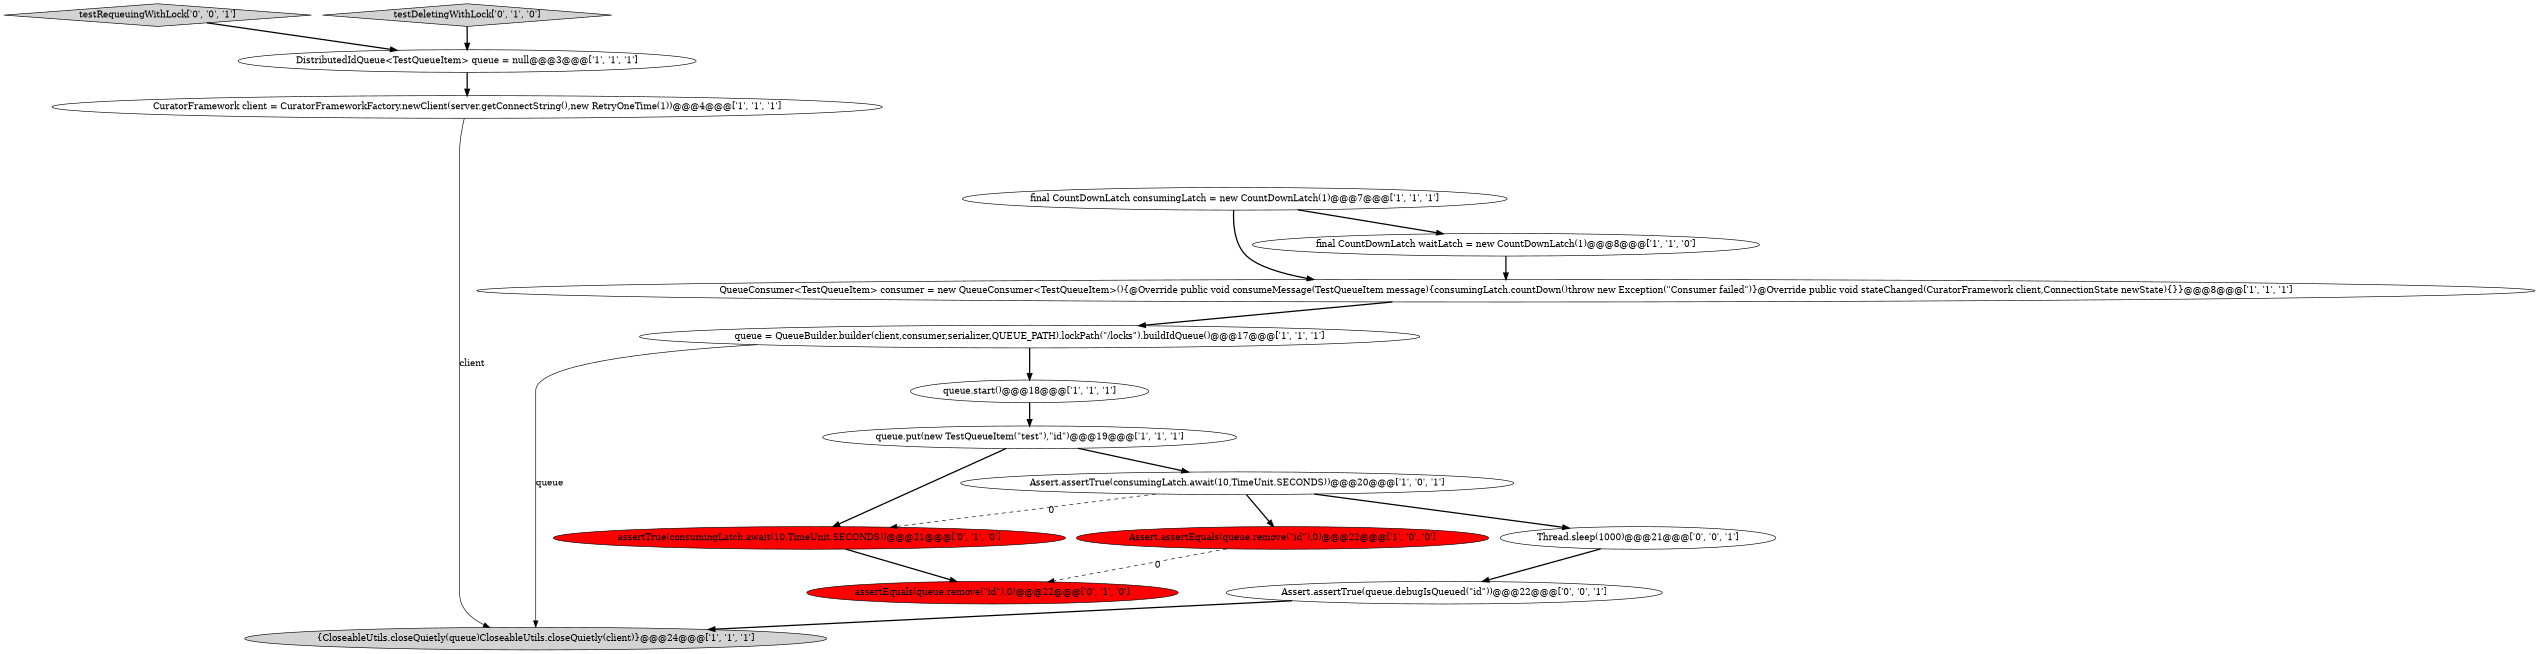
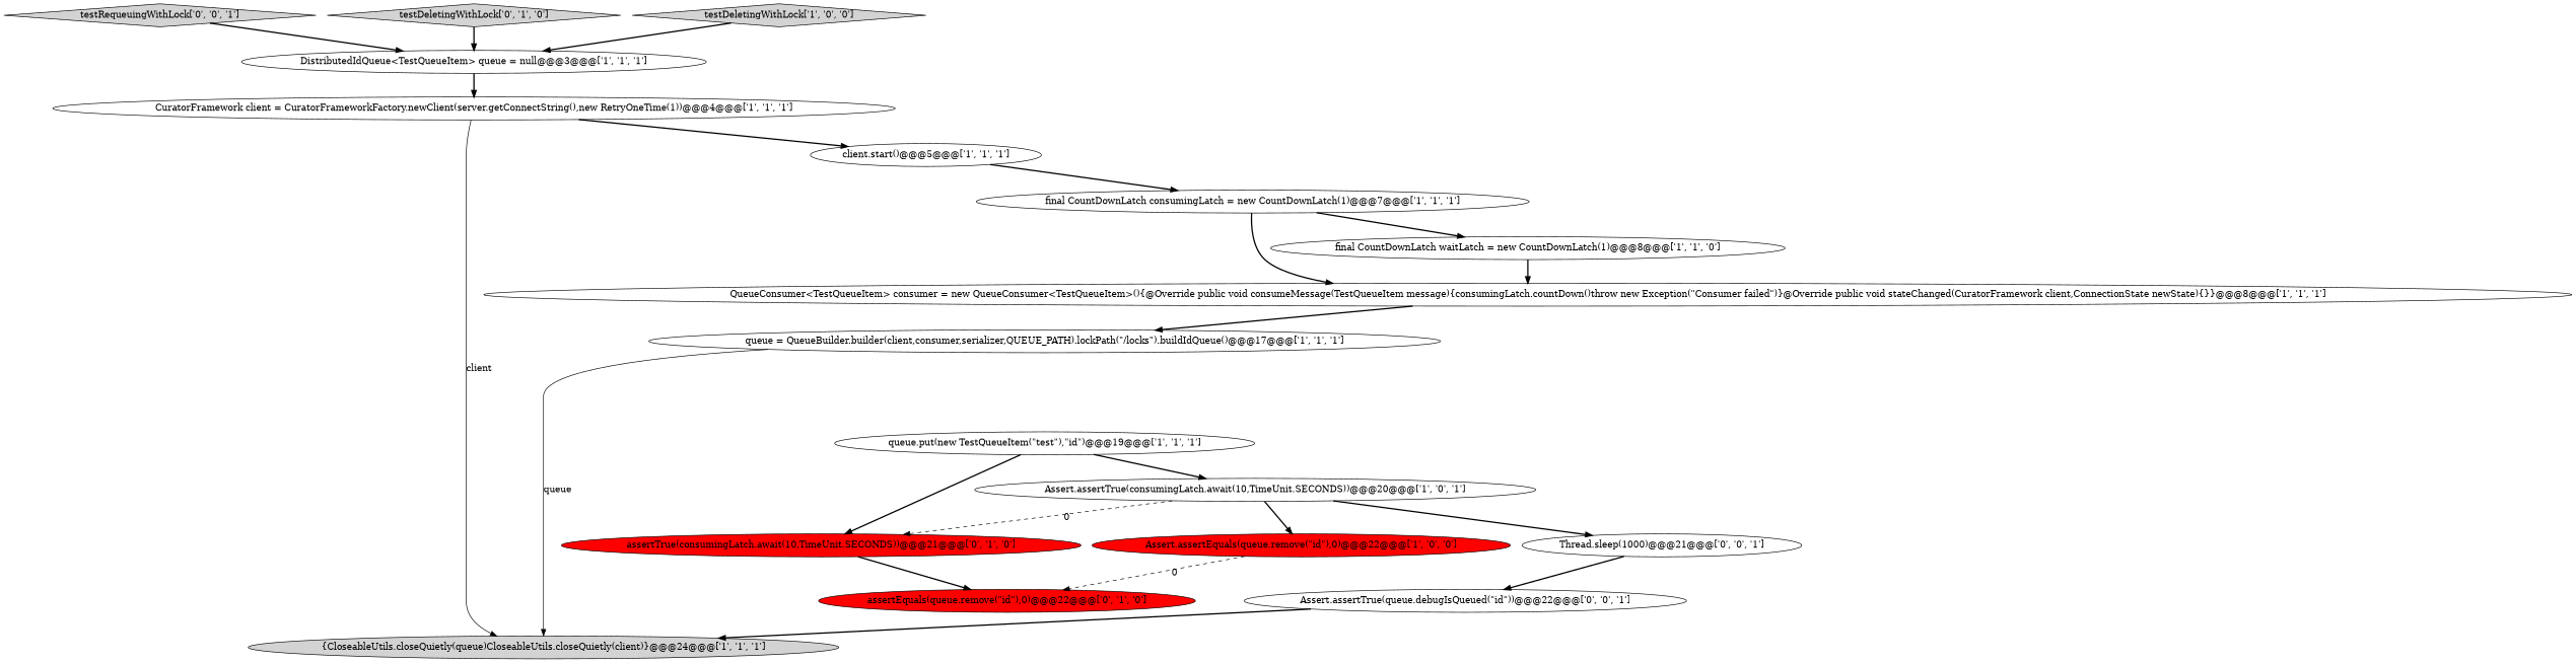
  digraph {
    fontname="DejaVu Serif"
    node [fillcolor=white fontname="DejaVu Serif" shape=ellipse style=filled]
    edge [fontname="DejaVu Serif" style=bold]
    n1 [fillcolor=lightgray label="{CloseableUtils.closeQuietly(queue)CloseableUtils.closeQuietly(client)}@@@24@@@['1', '1', '1']"]
    n2 [fillcolor=red label="assertTrue(consumingLatch.await(10,TimeUnit.SECONDS))@@@21@@@['0', '1', '0']"]
    n3 [fillcolor=red label="assertEquals(queue.remove(\"id\"),0)@@@22@@@['0', '1', '0']"]
    n4 [label="final CountDownLatch consumingLatch = new CountDownLatch(1)@@@7@@@['1', '1', '1']"]
    n5 [label="QueueConsumer<TestQueueItem> consumer = new QueueConsumer<TestQueueItem>(){@Override public void consumeMessage(TestQueueItem message){consumingLatch.countDown()throw new Exception(\"Consumer failed\")}@Override public void stateChanged(CuratorFramework client,ConnectionState newState){}}@@@8@@@['1', '1', '1']"]
    n6 [label="final CountDownLatch waitLatch = new CountDownLatch(1)@@@8@@@['1', '1', '0']"]
    n7 [label="queue = QueueBuilder.builder(client,consumer,serializer,QUEUE_PATH).lockPath(\"/locks\").buildIdQueue()@@@17@@@['1', '1', '1']"]
    n8 [label="queue.put(new TestQueueItem(\"test\"),\"id\")@@@19@@@['1', '1', '1']"]
    n9 [label="Assert.assertTrue(consumingLatch.await(10,TimeUnit.SECONDS))@@@20@@@['1', '0', '1']"]
    n10 [fillcolor=red label="Assert.assertEquals(queue.remove(\"id\"),0)@@@22@@@['1', '0', '0']"]
    n11 [label="Thread.sleep(1000)@@@21@@@['0', '0', '1']"]
-   n12 [label="queue.start()@@@18@@@['1', '1', '1']"]
    n13 [fillcolor=lightgray label="testRequeuingWithLock['0', '0', '1']" shape=diamond]
    n14 [label="DistributedIdQueue<TestQueueItem> queue = null@@@3@@@['1', '1', '1']"]
    n15 [label="CuratorFramework client = CuratorFrameworkFactory.newClient(server.getConnectString(),new RetryOneTime(1))@@@4@@@['1', '1', '1']"]
+   n16 [label="client.start()@@@5@@@['1', '1', '1']"]
    n17 [label="Assert.assertTrue(queue.debugIsQueued(\"id\"))@@@22@@@['0', '0', '1']"]
    n18 [fillcolor=lightgray label="testDeletingWithLock['0', '1', '0']" shape=diamond]
+   n19 [fillcolor=lightgray label="testDeletingWithLock['1', '0', '0']" shape=diamond]
    n2 -> n3
    n4 -> n5
    n4 -> n6
    n5 -> n7
    n6 -> n5
    n7 -> n1 [label=queue style=solid]
-   n7 -> n12
    n8 -> n2
    n8 -> n9
    n9 -> n2 [label=0 style=dashed]
    n9 -> n10
    n9 -> n11
    n10 -> n3 [label=0 style=dashed]
    n11 -> n17
-   n12 -> n8
    n13 -> n14
    n14 -> n15
    n15 -> n1 [label=client style=solid]
+   n15 -> n16
+   n16 -> n4
    n17 -> n1
    n18 -> n14
+   n19 -> n14
  }
